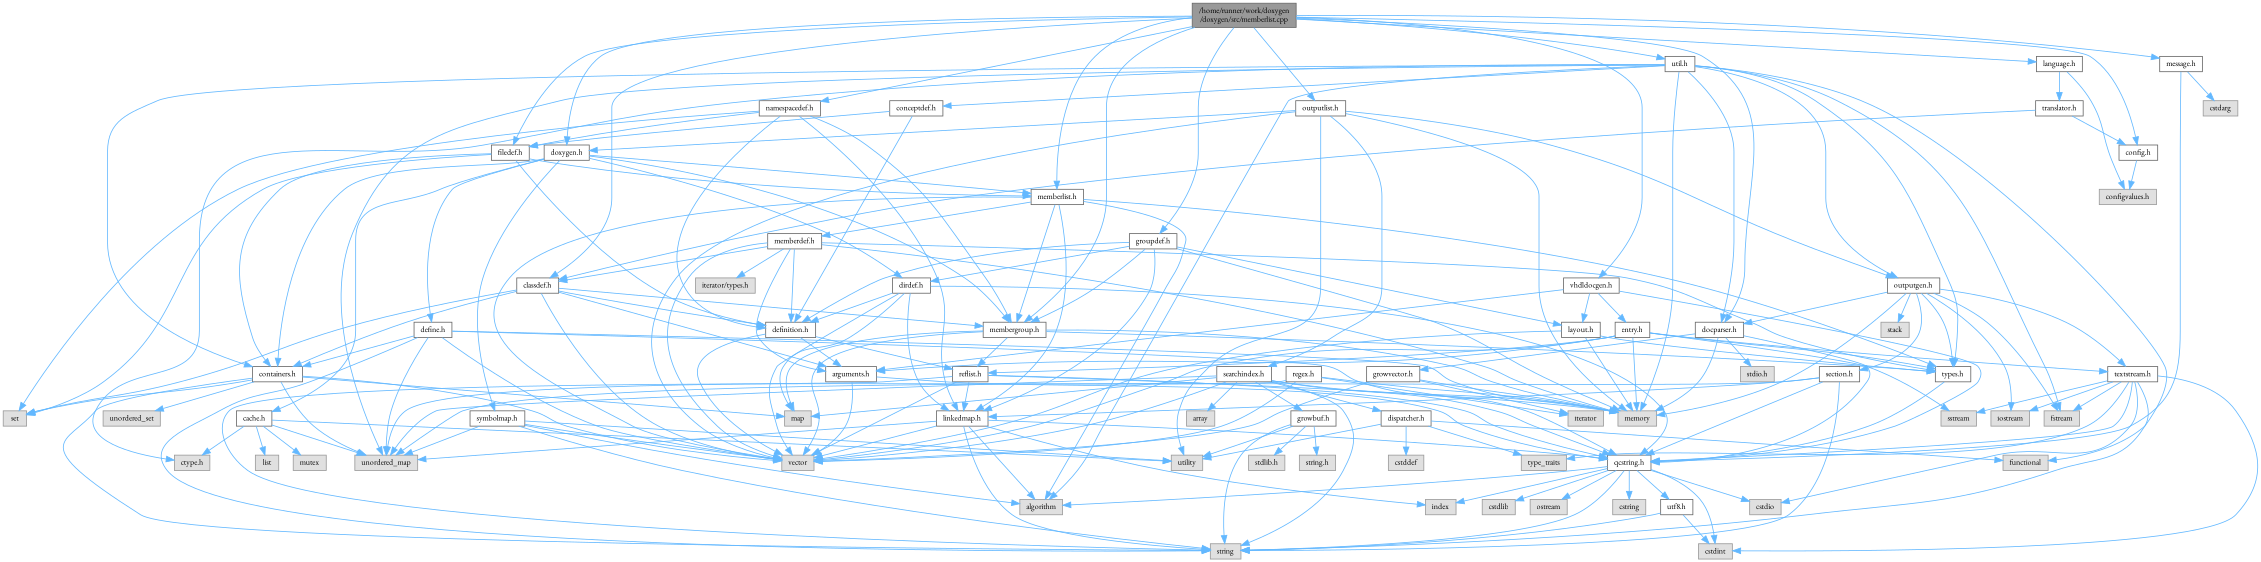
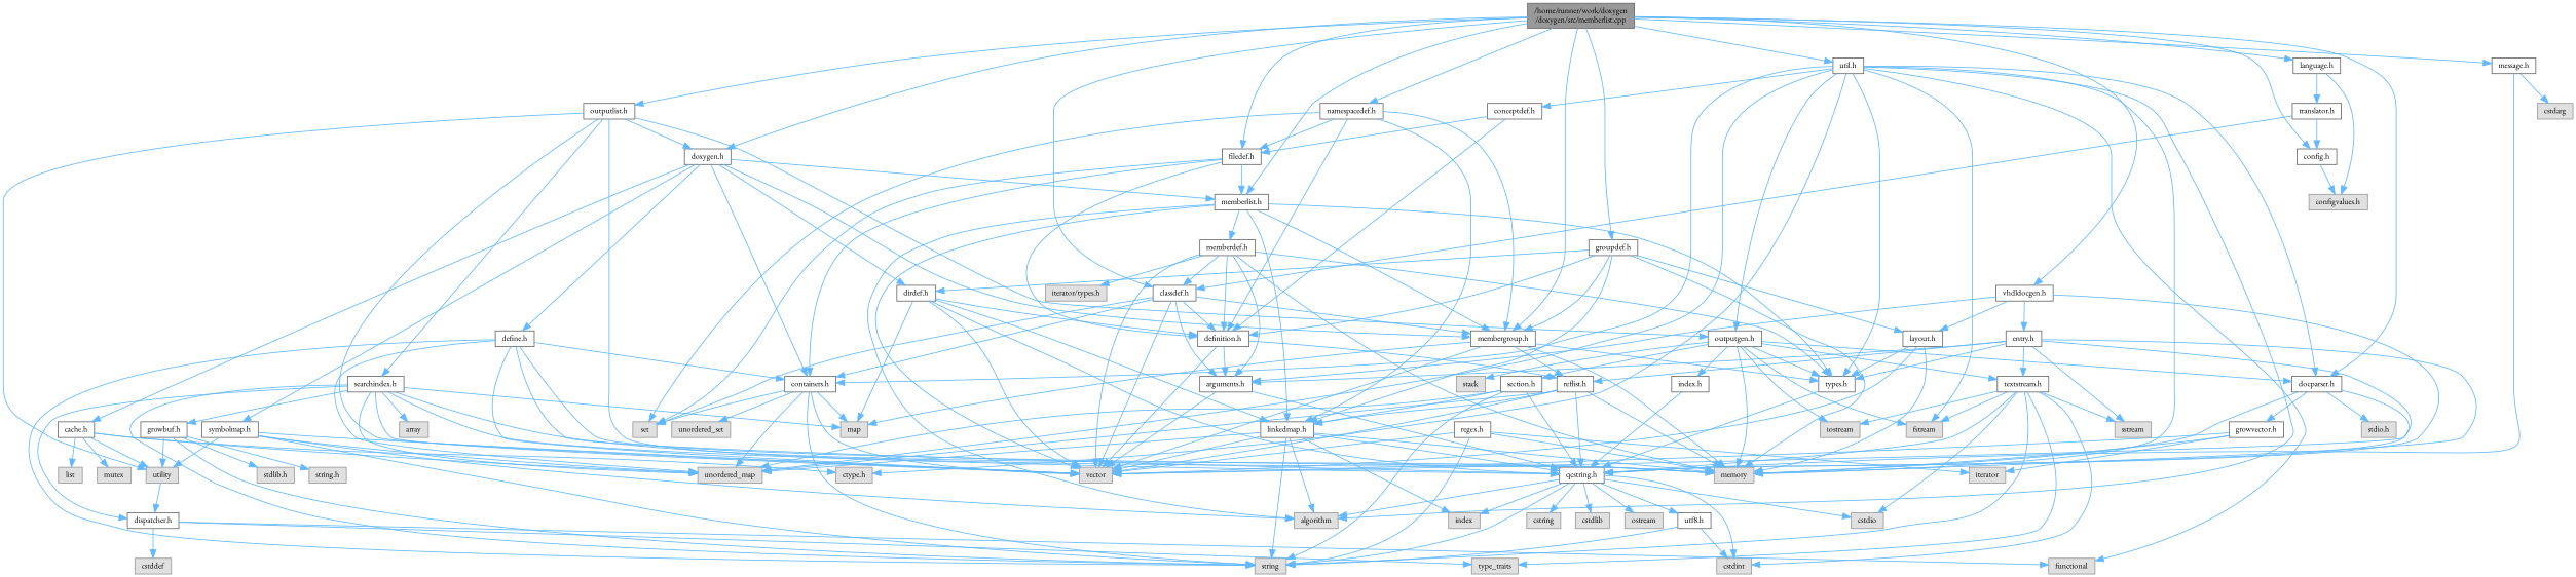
  digraph {
    fontname="EB Garamond"
    node [color=grey40 fillcolor=white fontname="EB Garamond" fontsize=10 shape=box style=filled]
    edge [color=steelblue1 fontname="EB Garamond" fontsize=10 labelfontname=Helvetica labelfontsize=10 style=solid]
    n1 [color=gray40 fillcolor=grey60 fontcolor=black height=0.2 label="/home/runner/work/doxygen\l/doxygen/src/memberlist.cpp" width=0.4]
    n2 [height=0.2 label="memberlist.h" width=0.4]
    n3 [height=0.2 label="classdef.h" width=0.4]
    n4 [height=0.2 label="membergroup.h" width=0.4]
    n5 [height=0.2 label="message.h" width=0.4]
    n6 [height=0.2 label="util.h" width=0.4]
    n7 [height=0.2 label="docparser.h" width=0.4]
    n8 [height=0.2 label="filedef.h" width=0.4]
    n9 [height=0.2 label="language.h" width=0.4]
    n10 [height=0.2 label="config.h" width=0.4]
    n11 [height=0.2 label="doxygen.h" width=0.4]
    n12 [height=0.2 label="outputlist.h" width=0.4]
    n13 [height=0.2 label="groupdef.h" width=0.4]
    n14 [height=0.2 label="vhdldocgen.h" width=0.4]
    n15 [height=0.2 label="namespacedef.h" width=0.4]
    n16 [color=grey60 fillcolor="#E0E0E0" height=0.2 label=vector width=0.4]
    n17 [color=grey60 fillcolor="#E0E0E0" height=0.2 label=algorithm width=0.4]
    n18 [height=0.2 label="memberdef.h" width=0.4]
    n19 [height=0.2 label="types.h" width=0.4]
    n20 [height=0.2 label="linkedmap.h" width=0.4]
    n21 [height=0.2 label="definition.h" width=0.4]
    n22 [height=0.2 label="arguments.h" width=0.4]
    n23 [color=grey60 fillcolor="#E0E0E0" height=0.2 label=set width=0.4]
    n24 [height=0.2 label="containers.h" width=0.4]
    n25 [color=grey60 fillcolor="#E0E0E0" height=0.2 label=memory width=0.4]
    n26 [height=0.2 label="reflist.h" width=0.4]
    n27 [color=grey60 fillcolor="#E0E0E0" height=0.2 label=map width=0.4]
    n28 [height=0.2 label="qcstring.h" width=0.4]
    n29 [color=grey60 fillcolor="#E0E0E0" height=0.2 label=cstdarg width=0.4]
    n30 [color=grey60 fillcolor="#E0E0E0" height=0.2 label=unordered_map width=0.4]
    n31 [color=grey60 fillcolor="#E0E0E0" height=0.2 label=functional width=0.4]
    n32 [color=grey60 fillcolor="#E0E0E0" height=0.2 label=fstream width=0.4]
    n33 [color=grey60 fillcolor="#E0E0E0" height=0.2 label="ctype.h" width=0.4]
    n34 [height=0.2 label="outputgen.h" width=0.4]
    n35 [height=0.2 label="conceptdef.h" width=0.4]
    n36 [color=grey60 fillcolor="#E0E0E0" height=0.2 label="stdio.h" width=0.4]
    n37 [height=0.2 label="growvector.h" width=0.4]
    n38 [height=0.2 label="translator.h" width=0.4]
    n39 [color=grey60 fillcolor="#E0E0E0" height=0.2 label="configvalues.h" width=0.4]
    n40 [height=0.2 label="dirdef.h" width=0.4]
    n41 [height=0.2 label="define.h" width=0.4]
    n42 [height=0.2 label="cache.h" width=0.4]
    n43 [height=0.2 label="symbolmap.h" width=0.4]
    n44 [color=grey60 fillcolor="#E0E0E0" height=0.2 label=utility width=0.4]
    n45 [height=0.2 label="searchindex.h" width=0.4]
    n46 [height=0.2 label="layout.h" width=0.4]
    n47 [height=0.2 label="entry.h" width=0.4]
    n48 [color=grey60 fillcolor="#E0E0E0" height=0.2 label="iterator/types.h" width=0.4]
    n49 [color=grey60 fillcolor="#E0E0E0" height=0.2 label=string width=0.4]
    n50 [color=grey60 fillcolor="#E0E0E0" height=0.2 label=index width=0.4]
    n51 [color=grey60 fillcolor="#E0E0E0" height=0.2 label=cstring width=0.4]
    n52 [color=grey60 fillcolor="#E0E0E0" height=0.2 label=cstdio width=0.4]
    n53 [color=grey60 fillcolor="#E0E0E0" height=0.2 label=cstdlib width=0.4]
    n54 [color=grey60 fillcolor="#E0E0E0" height=0.2 label=cstdint width=0.4]
    n55 [color=grey60 fillcolor="#E0E0E0" height=0.2 label=ostream width=0.4]
    n56 [height=0.2 label="utf8.h" width=0.4]
    n57 [color=grey60 fillcolor="#E0E0E0" height=0.2 label=unordered_set width=0.4]
    n58 [color=grey60 fillcolor="#E0E0E0" height=0.2 label=stack width=0.4]
    n59 [color=grey60 fillcolor="#E0E0E0" height=0.2 label=iostream width=0.4]
+   n60 [height=0.2 label="index.h" width=0.4]
    n61 [height=0.2 label="section.h" width=0.4]
    n62 [height=0.2 label="textstream.h" width=0.4]
    n63 [height=0.2 label="regex.h" width=0.4]
    n64 [color=grey60 fillcolor="#E0E0E0" height=0.2 label=iterator width=0.4]
    n65 [color=grey60 fillcolor="#E0E0E0" height=0.2 label=sstream width=0.4]
    n66 [color=grey60 fillcolor="#E0E0E0" height=0.2 label=type_traits width=0.4]
    n67 [color=grey60 fillcolor="#E0E0E0" height=0.2 label=list width=0.4]
    n68 [color=grey60 fillcolor="#E0E0E0" height=0.2 label=mutex width=0.4]
    n69 [color=grey60 fillcolor="#E0E0E0" height=0.2 label=array width=0.4]
    n70 [height=0.2 label="growbuf.h" width=0.4]
    n71 [height=0.2 label="dispatcher.h" width=0.4]
    n72 [color=grey60 fillcolor="#E0E0E0" height=0.2 label="stdlib.h" width=0.4]
    n73 [color=grey60 fillcolor="#E0E0E0" height=0.2 label="string.h" width=0.4]
    n74 [color=grey60 fillcolor="#E0E0E0" height=0.2 label=cstddef width=0.4]
    n1 -> n2
    n1 -> n3
    n1 -> n4
    n1 -> n5
    n1 -> n6
    n1 -> n7
    n1 -> n8
    n1 -> n9
    n1 -> n10
    n1 -> n11
    n1 -> n12
    n1 -> n13
    n1 -> n14
    n1 -> n15
    n2 -> n4
    n2 -> n16
    n2 -> n17
    n2 -> n18
    n2 -> n19
    n2 -> n20
    n3 -> n4
    n3 -> n16
    n3 -> n21
    n3 -> n22
    n3 -> n23
    n3 -> n24
    n4 -> n16
    n4 -> n19
    n4 -> n25
    n4 -> n26
    n4 -> n27
    n5 -> n28
    n5 -> n29
    n6 -> n7
    n6 -> n17
    n6 -> n19
    n6 -> n24
    n6 -> n25
    n6 -> n30
    n6 -> n31
    n6 -> n32
    n6 -> n33
    n6 -> n34
    n6 -> n35
    n7 -> n25
    n7 -> n28
    n7 -> n36
    n7 -> n37
    n8 -> n2
    n8 -> n21
    n8 -> n23
    n8 -> n24
    n9 -> n38
    n9 -> n39
    n10 -> n39
    n11 -> n2
    n11 -> n4
    n11 -> n24
    n11 -> n40
    n11 -> n41
    n11 -> n42
    n11 -> n43
    n12 -> n11
    n12 -> n16
    n12 -> n25
    n12 -> n34
    n12 -> n44
    n12 -> n45
    n13 -> n4
    n13 -> n20
    n13 -> n21
    n13 -> n25
    n13 -> n40
    n13 -> n46
    n14 -> n22
    n14 -> n28
    n14 -> n46
    n14 -> n47
    n15 -> n4
    n15 -> n8
    n15 -> n20
    n15 -> n21
    n15 -> n23
    n18 -> n3
    n18 -> n16
    n18 -> n19
    n18 -> n21
    n18 -> n22
    n18 -> n25
    n18 -> n48
    n19 -> n28
    n20 -> n16
    n20 -> n17
+   n20 -> n25
    n20 -> n28
    n20 -> n30
    n20 -> n49
    n20 -> n50
    n21 -> n16
    n21 -> n22
    n21 -> n26
    n22 -> n16
    n22 -> n28
    n24 -> n16
    n24 -> n23
    n24 -> n27
    n24 -> n30
    n24 -> n49
    n24 -> n57
    n26 -> n16
    n26 -> n20
    n26 -> n25
    n26 -> n28
    n26 -> n30
    n28 -> n17
    n28 -> n49
    n28 -> n50
    n28 -> n51
    n28 -> n52
    n28 -> n53
    n28 -> n54
    n28 -> n55
    n28 -> n56
    n34 -> n7
    n34 -> n19
    n34 -> n25
    n34 -> n32
    n34 -> n58
    n34 -> n59
+   n34 -> n60
    n34 -> n61
    n34 -> n62
    n35 -> n8
    n35 -> n21
    n37 -> n16
    n37 -> n25
    n37 -> n64
    n38 -> n3
    n38 -> n10
    n40 -> n16
    n40 -> n20
    n40 -> n21
    n40 -> n27
    n40 -> n28
    n41 -> n16
    n41 -> n24
    n41 -> n25
    n41 -> n28
    n41 -> n30
    n41 -> n49
    n42 -> n30
    n42 -> n33
    n42 -> n44
    n42 -> n67
    n42 -> n68
    n43 -> n16
    n43 -> n17
    n43 -> n30
    n43 -> n44
    n43 -> n49
    n45 -> n16
    n45 -> n25
    n45 -> n27
    n45 -> n28
    n45 -> n30
    n45 -> n49
    n45 -> n69
    n45 -> n70
    n45 -> n71
    n46 -> n16
    n46 -> n19
    n46 -> n25
    n47 -> n16
    n47 -> n19
    n47 -> n22
    n47 -> n25
    n47 -> n26
    n47 -> n62
    n47 -> n65
    n56 -> n49
    n56 -> n54
+   n60 -> n28
    n61 -> n20
    n61 -> n28
    n61 -> n30
    n61 -> n49
    n62 -> n28
    n62 -> n32
    n62 -> n49
    n62 -> n52
    n62 -> n54
    n62 -> n59
    n62 -> n65
    n62 -> n66
    n63 -> n16
    n63 -> n25
    n63 -> n49
    n63 -> n64
    n70 -> n44
    n70 -> n49
    n70 -> n72
    n70 -> n73
    n71 -> n31
-   n71 -> n44
+   n44 -> n71
    n71 -> n66
    n71 -> n74
  }
